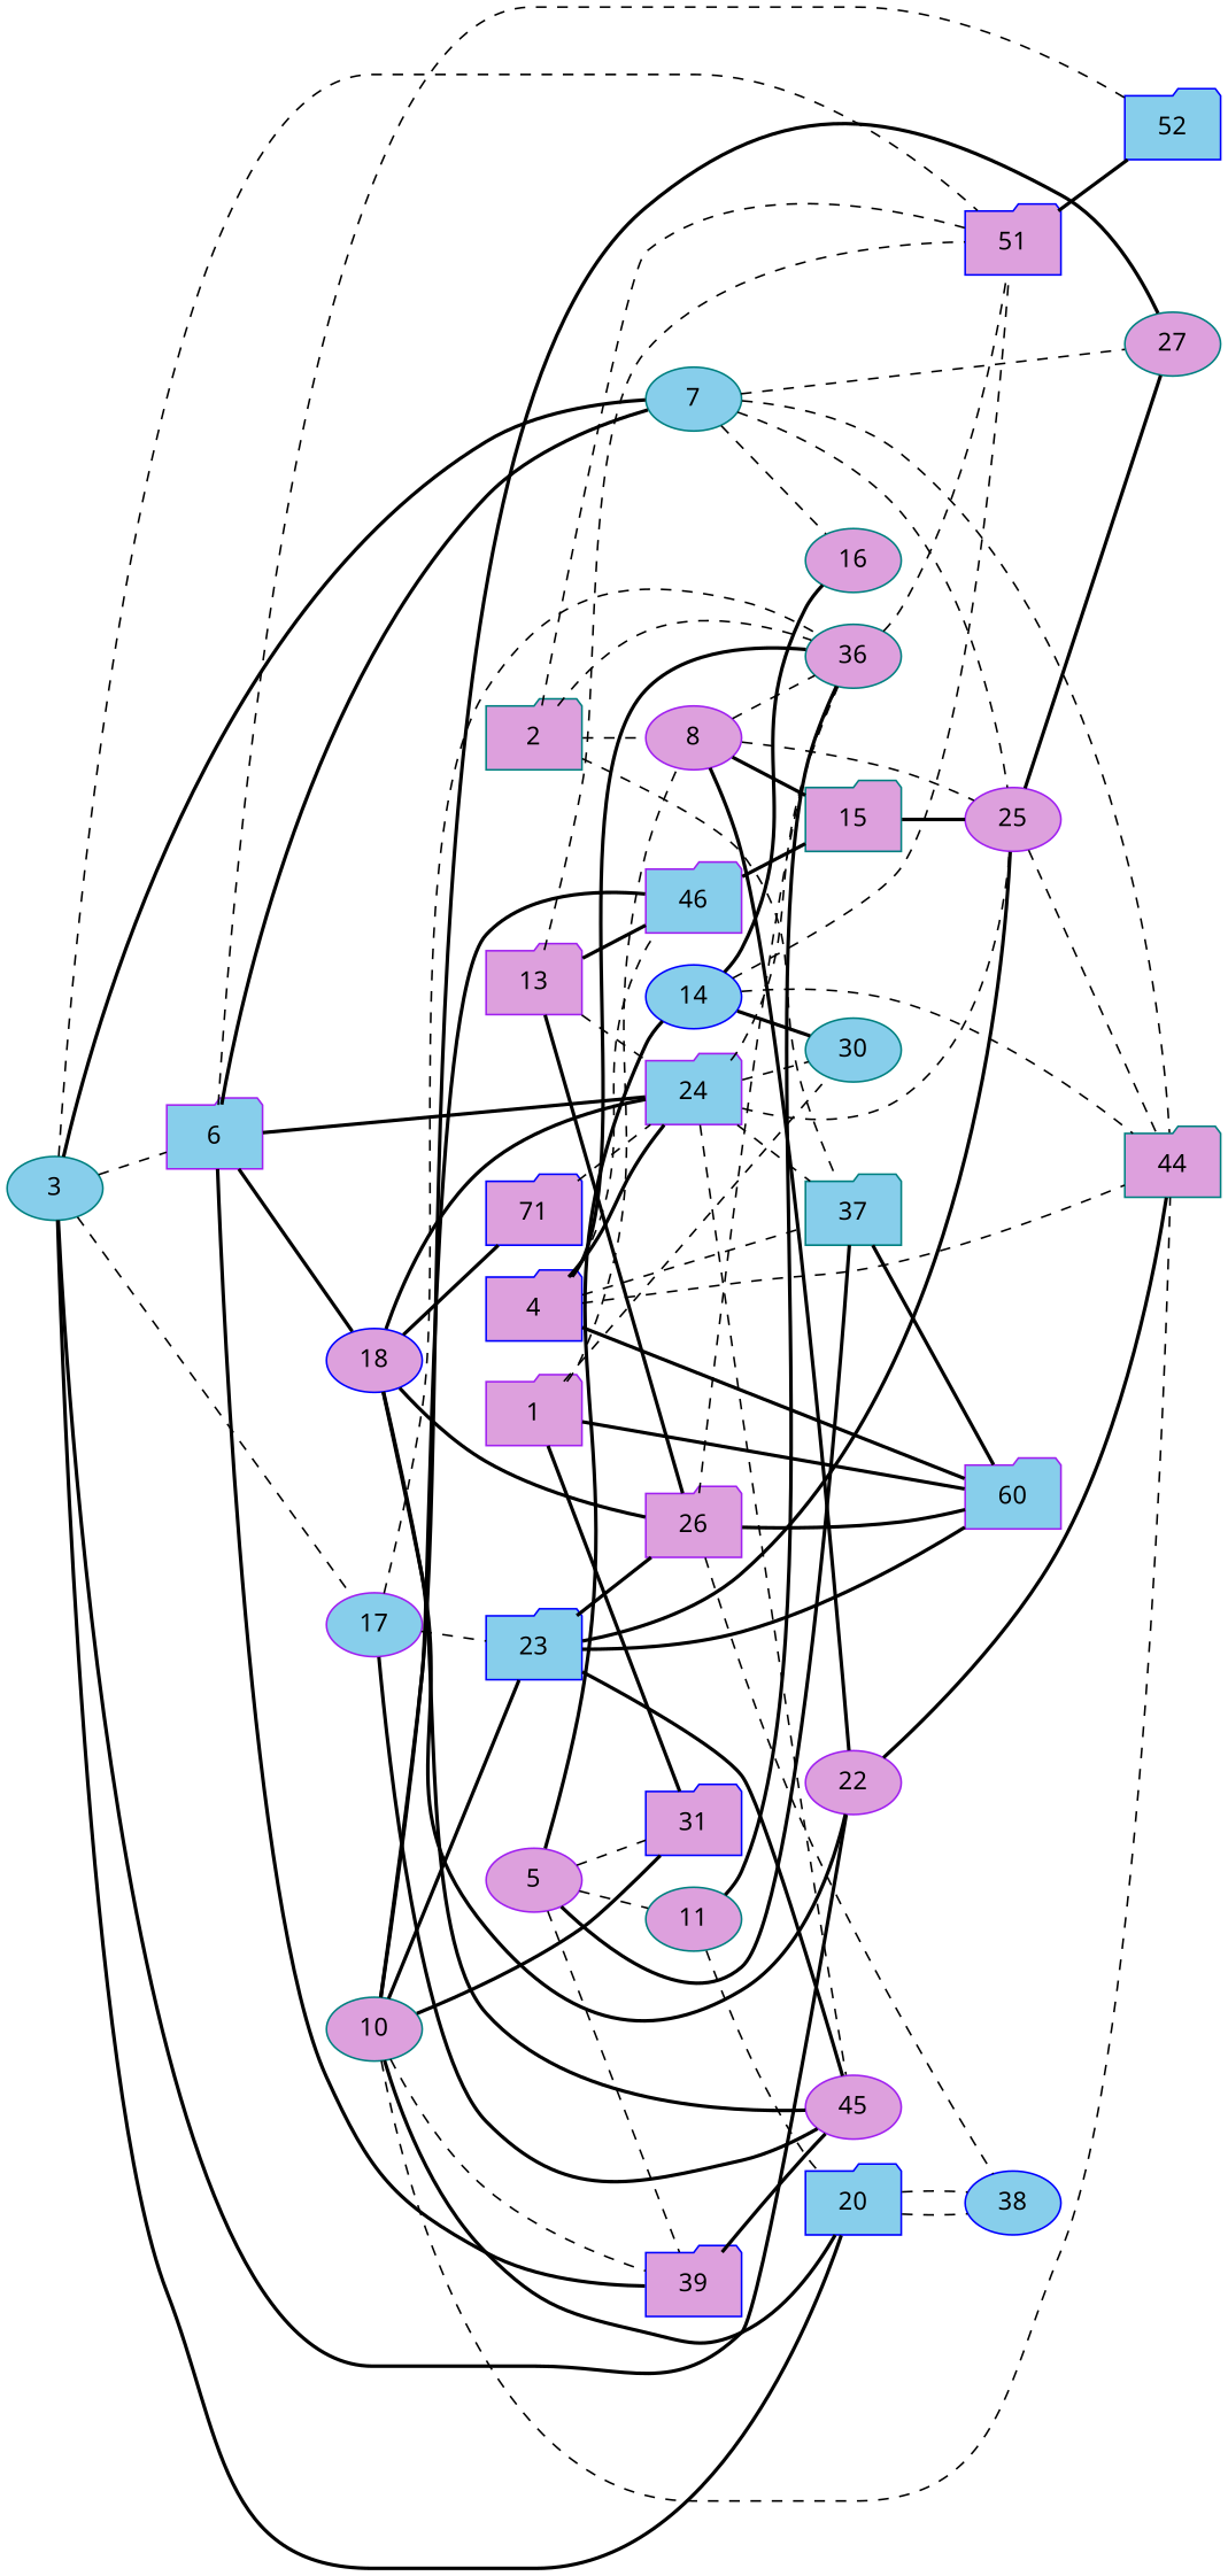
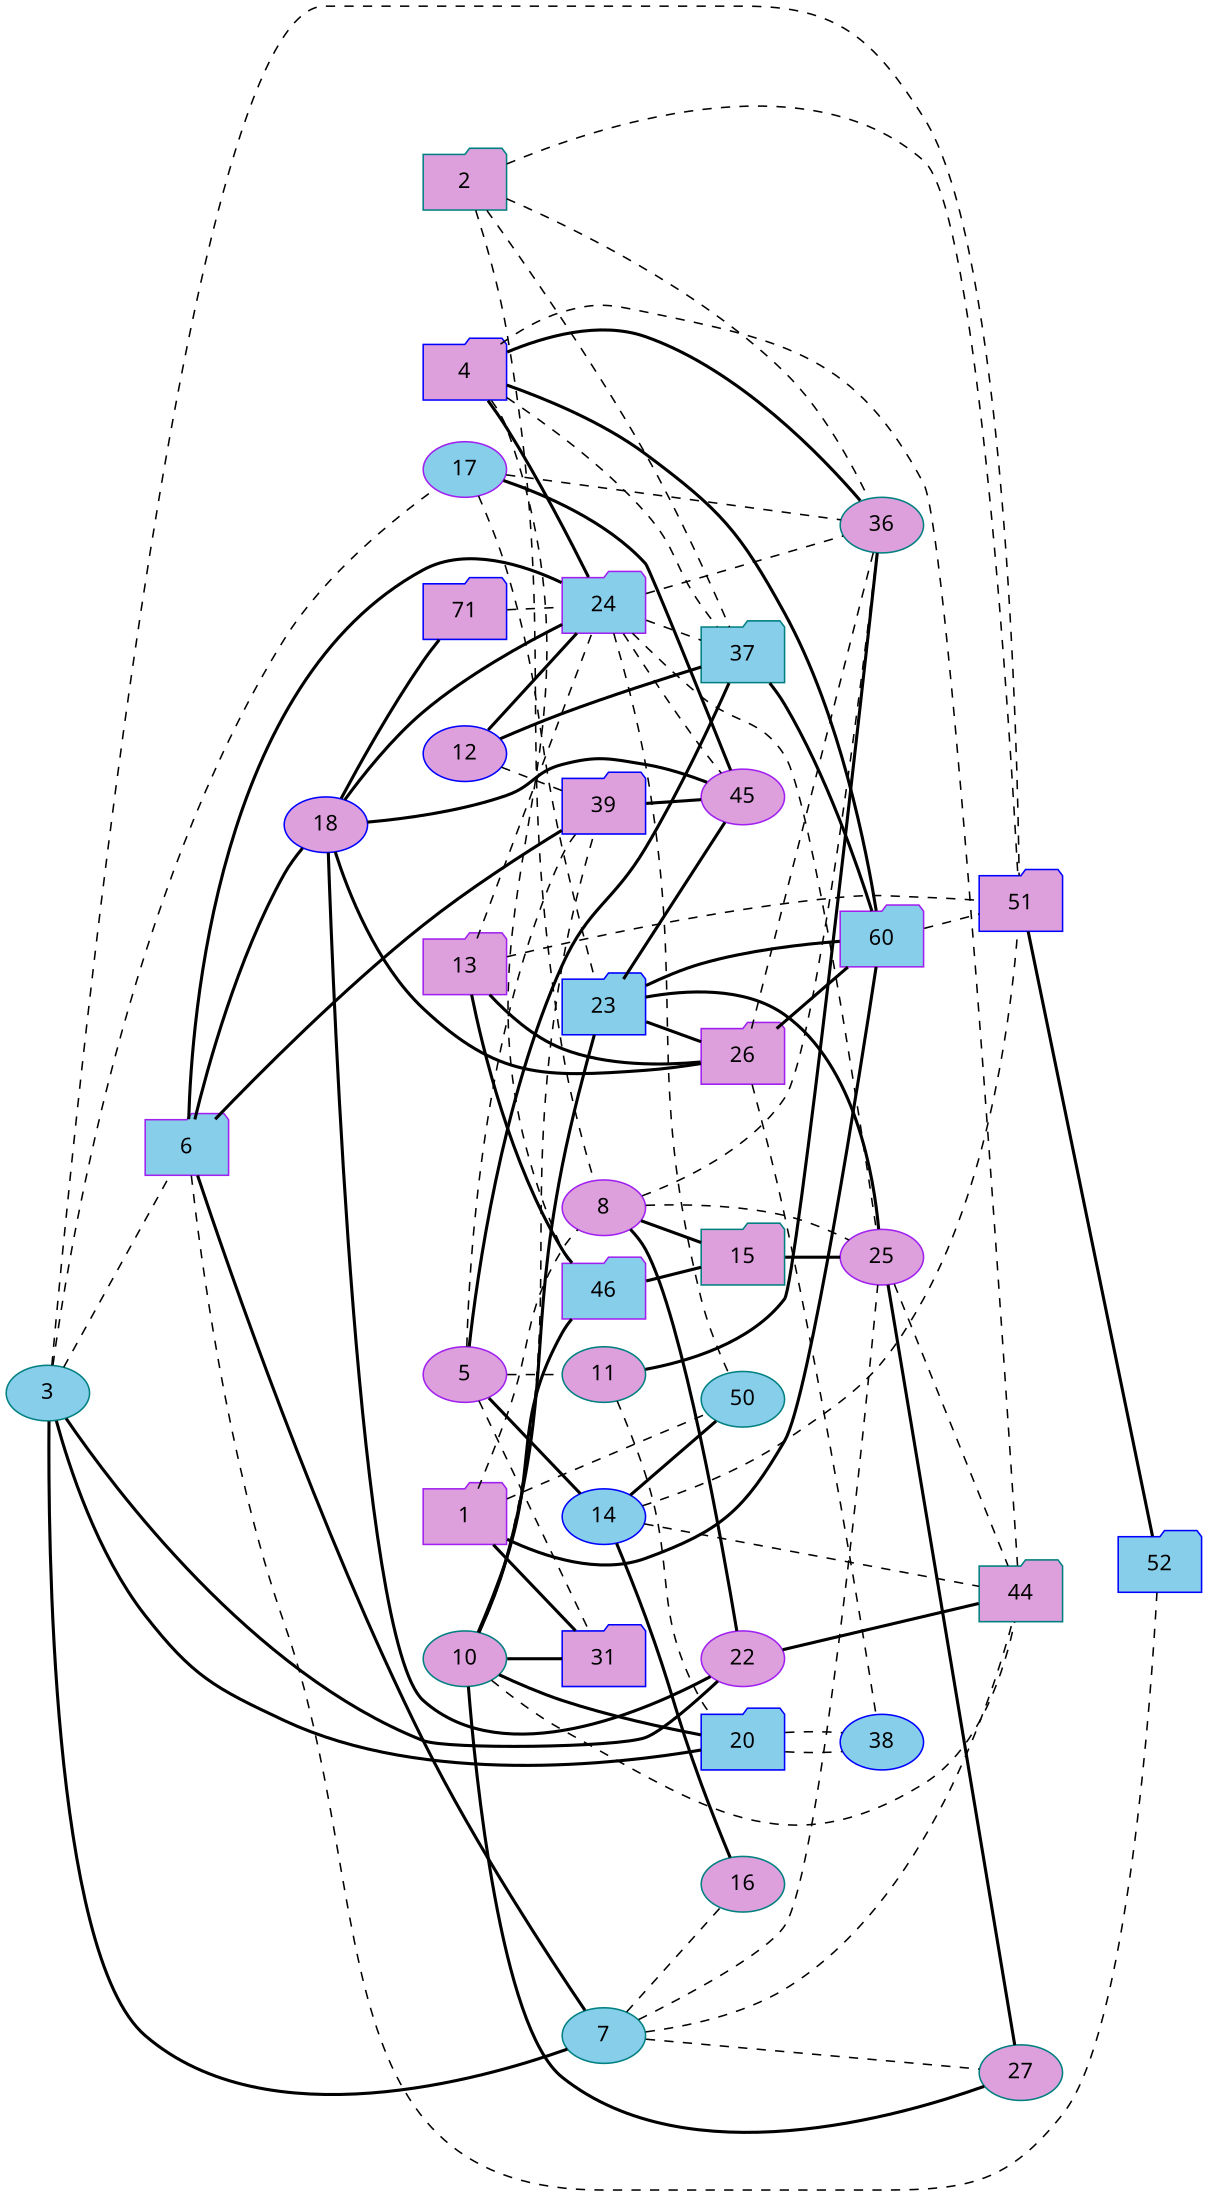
  graph {
    fontname="Noto Sans"
    rankdir=LR
    node [color=purple fillcolor=plum fontname="Noto Sans" shape=folder style=filled]
    edge [fontname="Noto Sans" style=bold]
    1 [super="+32"]
    8 [shape=ellipse super="+61"]
-   30 [color=teal fillcolor=skyblue shape=ellipse super="+48"]
+   30 [color=teal fillcolor=skyblue shape=ellipse super="+48" label=50]
    31 [color=blue super="+47"]
    60 [fillcolor=skyblue]
    36 [color=teal shape=ellipse super="+62"]
    22 [shape=ellipse super="+29"]
    25 [shape=ellipse]
    15 [color=teal super="+43"]
    2 [color=teal]
    51 [color=blue super="+59"]
    37 [color=teal fillcolor=skyblue super="+54"]
    52 [color=blue fillcolor=skyblue]
    3 [color=teal fillcolor=skyblue shape=ellipse super="+9"]
    6 [fillcolor=skyblue super="+40"]
    7 [color=teal fillcolor=skyblue shape=ellipse super="+42"]
    17 [fillcolor=skyblue shape=ellipse super="+33"]
    20 [color=blue fillcolor=skyblue super="+28"]
    24 [fillcolor=skyblue super="+63"]
    39 [color=blue]
    18 [color=blue shape=ellipse super="+35"]
    44 [color=teal super="+58"]
    16 [color=teal shape=ellipse]
    27 [color=teal shape=ellipse]
    23 [color=blue fillcolor=skyblue super="+34"]
    45 [shape=ellipse super="+56"]
    38 [color=blue fillcolor=skyblue shape=ellipse super="+55"]
    4 [color=blue super="+53"]
    46 [fillcolor=skyblue]
    5 [shape=ellipse super="+19"]
    11 [color=teal shape=ellipse]
    14 [color=blue fillcolor=skyblue shape=ellipse super="+41"]
    26 [super="+49"]
    n34 [color=blue label=71]
    10 [color=teal shape=ellipse super="+50"]
+   12 [color=blue shape=ellipse]
    13 [super="+57"]
    1 -- 8 [style=dashed]
    1 -- 30 [style=dashed]
    1 -- 31
    1 -- 60
    8 -- 36 [style=dashed]
    8 -- 22
    8 -- 25 [style=dashed]
    8 -- 15
-   36 -- 51 [style=dashed]
+   60 -- 51 [style=dashed]
    22 -- 44
    25 -- 44 [style=dashed]
    25 -- 27
    15 -- 25
    2 -- 8 [style=dashed]
    2 -- 36 [style=dashed]
    2 -- 51 [style=dashed]
    2 -- 37 [style=dashed weight=2]
    51 -- 52
    37 -- 60
    3 -- 22
    3 -- 51 [style=dashed]
    3 -- 6 [style=dashed]
    3 -- 7
    3 -- 17 [style=dashed]
    3 -- 20
    6 -- 52 [style=dashed]
    6 -- 7
    6 -- 24
    6 -- 39
    6 -- 18
    7 -- 25 [style=dashed]
    7 -- 44 [style=dashed]
    7 -- 16 [style=dashed]
    7 -- 27 [style=dashed]
    17 -- 36 [style=dashed]
    17 -- 23 [style=dashed]
    17 -- 45
    20 -- 38 [style=dashed]
    20 -- 38 [style=dashed]
    24 -- 30 [style=dashed]
    24 -- 36 [style=dashed]
    24 -- 25 [style=dashed]
    24 -- 37 [style=dashed]
    24 -- 45 [style=dashed]
    39 -- 45
    18 -- 22
    18 -- 24
    18 -- 45
    18 -- 26
    18 -- n34
    23 -- 60
    23 -- 25
    23 -- 45
    23 -- 26
    4 -- 60
    4 -- 36
    4 -- 37 [style=dashed]
    4 -- 24
    4 -- 44 [style=dashed]
    4 -- 46 [style=dashed]
    46 -- 15
    5 -- 31 [style=dashed]
    5 -- 37
    5 -- 39 [style=dashed]
    5 -- 11 [style=dashed]
    5 -- 14
    11 -- 36
    11 -- 20 [style=dashed weight=2]
    14 -- 30 [weight=2]
    14 -- 51 [style=dashed]
    14 -- 44 [style=dashed]
    14 -- 16
    26 -- 60
    26 -- 36 [style=dashed]
    26 -- 38 [style=dashed]
    n34 -- 24 [style=dashed]
    10 -- 31
    10 -- 20
    10 -- 39 [style=dashed]
    10 -- 44 [style=dashed]
    10 -- 27
    10 -- 23
    10 -- 46
+   12 -- 37 [weight=2]
+   12 -- 24
+   12 -- 39 [style=dashed]
    13 -- 51 [style=dashed]
    13 -- 24 [style=dashed weight=2]
    13 -- 46
    13 -- 26
  }
